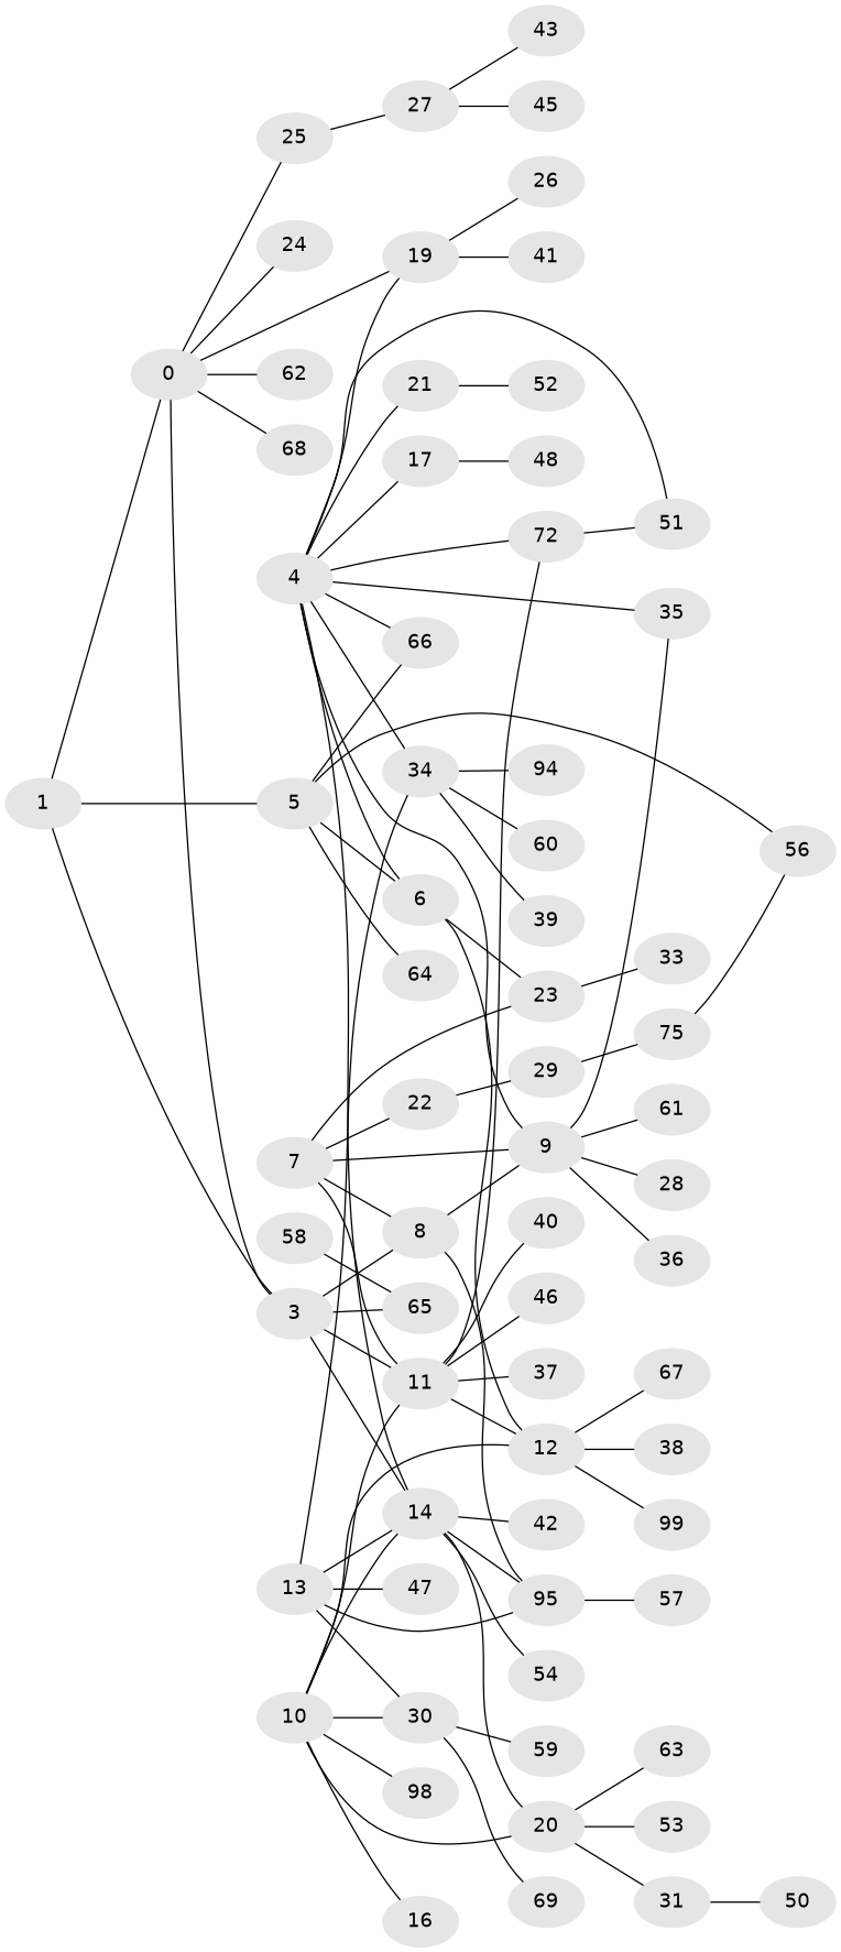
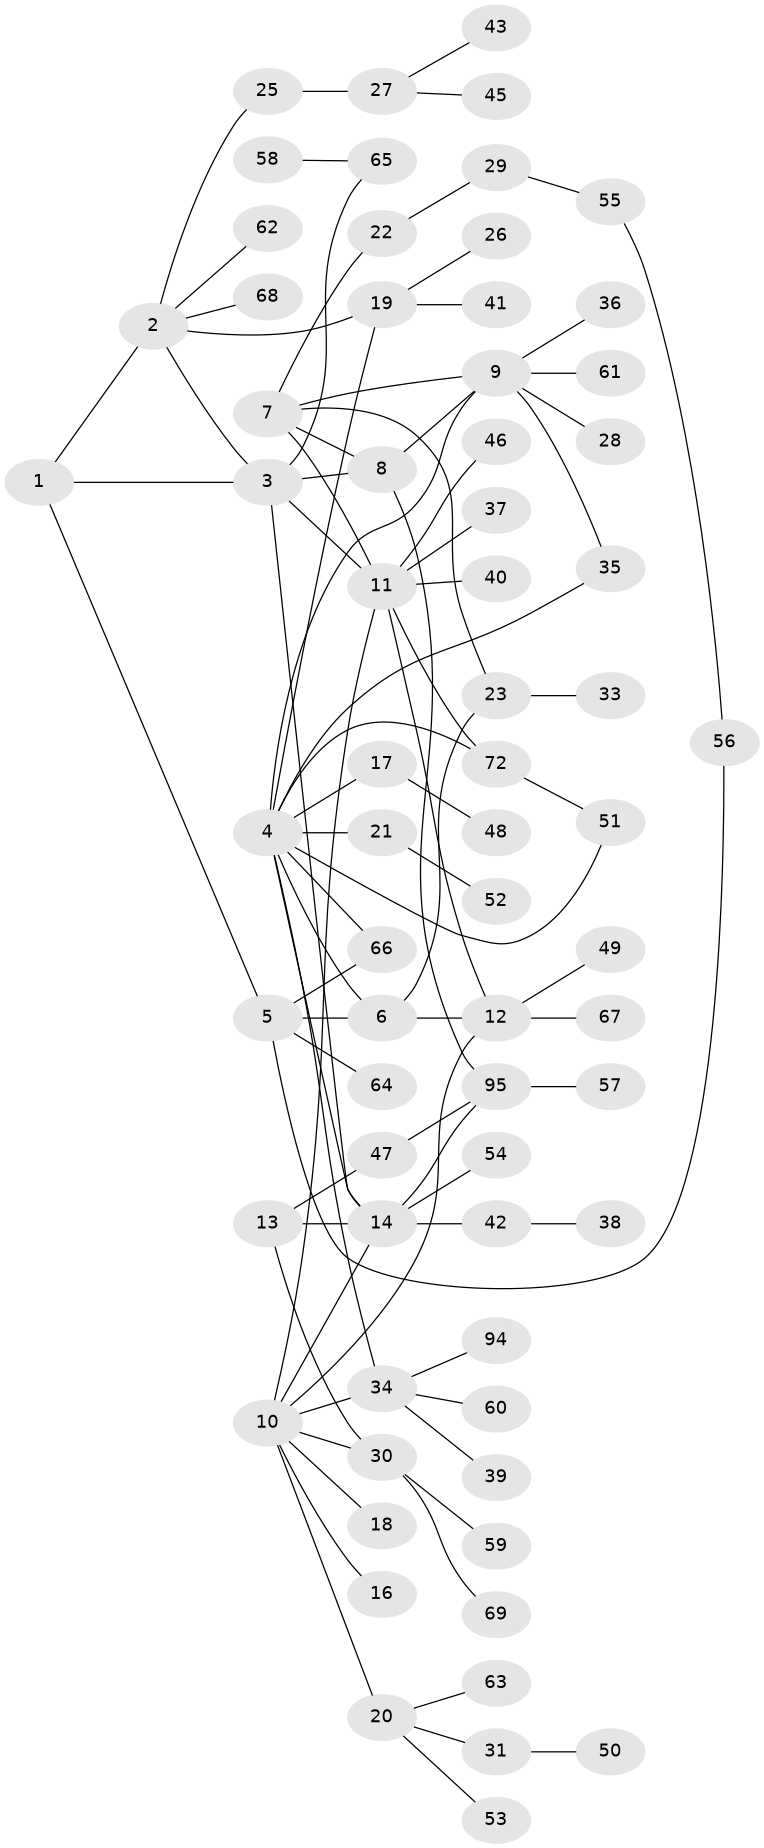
  graph {
    fontname="DejaVu Sans"
    rankdir=LR
    node [color=gray90 fontname="DejaVu Sans" style=filled]
    edge [fontname="DejaVu Sans"]
    1
-   2 [label=0]
+   2
    3
    5
    19
-   24
    25
    62
    68
    8
    11
    14
    65
    6
    56
    64
    66
    26
    41
    27
    9
    n22 [label=95]
    n23 [label=72]
    12
    37
    40
    46
    20
    42
    54
    4
    17
    21
    34
    35
    51
    23
    28
    36
    61
    48
    52
    39
    n44 [label=94]
    60
    38
-   49 [label=99]
+   49
    67
    33
    7
    22
    29
    57
    10
    16
-   18 [label=98]
+   18
    30
    31
    53
    63
    59
    69
    13
    47
    50
-   55 [label=75]
+   55
    43
    45
    58
    1 -- 2
    1 -- 3
    1 -- 5
    2 -- 3
    2 -- 19
-   2 -- 24
    2 -- 25
    2 -- 62
    2 -- 68
    3 -- 8
    3 -- 11
    3 -- 14
    3 -- 65
    5 -- 6
    5 -- 56
    5 -- 64
    5 -- 66
    19 -- 26
    19 -- 41
    25 -- 27
    8 -- 9
    8 -- n22
    11 -- n23
    11 -- 12
    11 -- 37
    11 -- 40
    11 -- 46
    14 -- n22
-   14 -- 20
    14 -- 42
    14 -- 54
    6 -- 12
    6 -- 23
    27 -- 43
    27 -- 45
    9 -- 35
    9 -- 28
    9 -- 36
    9 -- 61
    n22 -- 57
    n23 -- 51
-   12 -- 38
+   42 -- 38
    12 -- 49
    12 -- 67
    20 -- 31
    20 -- 53
    20 -- 63
    4 -- 19
    4 -- 14
    4 -- 6
    4 -- 66
    4 -- 9
    4 -- n23
    4 -- 17
    4 -- 21
    4 -- 34
    4 -- 35
    4 -- 51
    17 -- 48
    21 -- 52
    34 -- 39
    34 -- n44
    34 -- 60
    23 -- 33
    7 -- 8
    7 -- 11
    7 -- 9
    7 -- 23
    7 -- 22
    22 -- 29
    29 -- 55
    10 -- 11
    10 -- 14
    10 -- 12
    10 -- 20
    10 -- 16
    10 -- 18
    10 -- 30
    30 -- 59
    30 -- 69
    31 -- 50
    13 -- 14
-   13 -- n22
-   13 -- 34
+   47 -- n22
+   10 -- 34
    13 -- 30
    13 -- 47
    55 -- 56
    58 -- 65
  }
